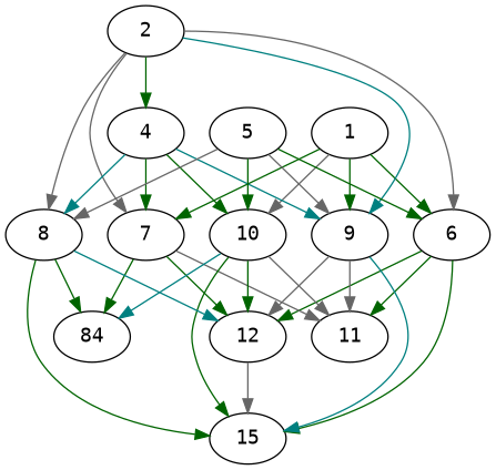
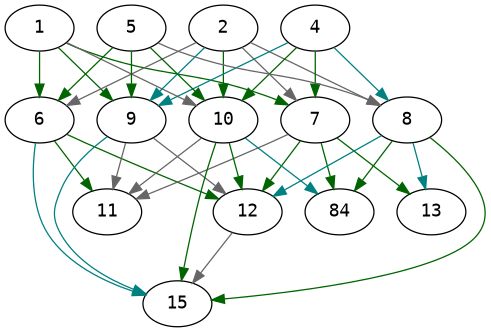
  digraph {
    fontname="DejaVu Sans Mono"
    node [alpha=0.14 fontname="DejaVu Sans Mono"]
    edge [color=darkgreen fontname="DejaVu Sans Mono"]
    1 [alpha=0.19 expect_size=26331136]
    6 [alpha=0.17 expect_size=16982016]
    7 [alpha=0.09 expect_size=18639872]
    9 [expect_size=32141312]
    10 [alpha=0.18 expect_size=6631424]
    11 [alpha=0.16 expect_size=46114816]
    12 [alpha=0.07 expect_size=42925056]
    15 [alpha=0.08 expect_size=35028992]
+   13 [expect_size=23801856]
    n10 [expect_size=47571968 label=84]
    2 [alpha=0.12 expect_size=48299008]
    8 [alpha=0.02 expect_size=15067136]
    4 [alpha=0.15 expect_size=43162624]
    5 [alpha=0.11 expect_size=7718912]
    1 -> 6
    1 -> 7
    1 -> 9
    1 -> 10 [color=gray40]
    6 -> 11
    6 -> 12
-   6 -> 15
+   6 -> 15 [color=teal]
    7 -> 11 [color=gray40]
    7 -> 12
+   7 -> 13
    7 -> n10
    9 -> 11 [color=gray40]
    9 -> 12 [color=gray40]
    9 -> 15 [color=teal]
    10 -> 11 [color=gray40]
    10 -> 12
    10 -> 15
    10 -> n10 [color=teal]
    12 -> 15 [color=gray40]
    2 -> 6 [color=gray40]
    2 -> 7 [color=gray40]
    2 -> 9 [color=teal]
-   2 -> 4
+   2 -> 10
    2 -> 8 [color=gray40]
    8 -> 12 [color=teal]
    8 -> 15
+   8 -> 13 [color=teal]
    8 -> n10
    4 -> 7
    4 -> 9 [color=teal]
    4 -> 10
    4 -> 8 [color=teal]
    5 -> 6
-   5 -> 9 [color=gray40]
+   5 -> 9
    5 -> 10
    5 -> 8 [color=gray40]
  }
